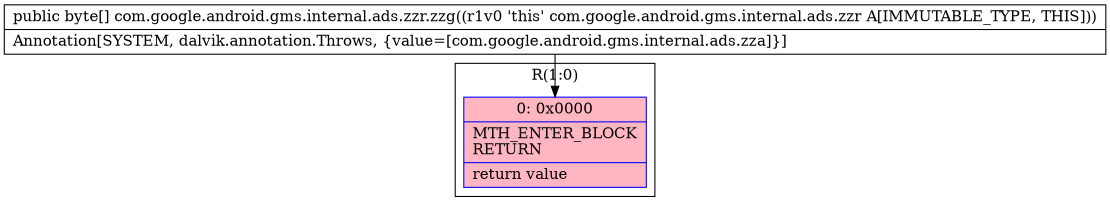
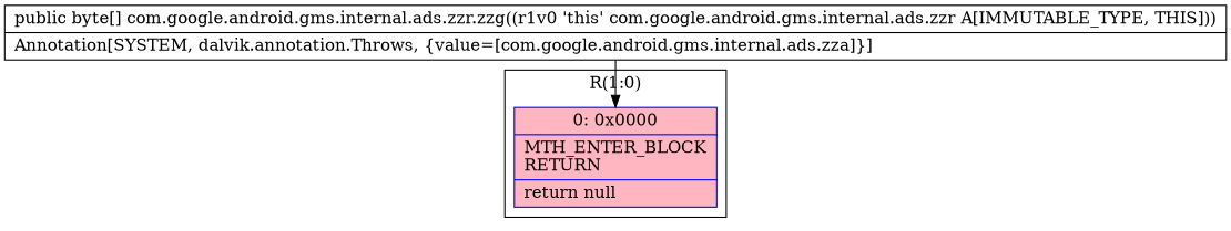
  digraph {
    node [shape=record style=filled]
-   n1 [color=blue label="{0\:\ 0x0000|MTH_ENTER_BLOCK\lRETURN\l|return value\l}" fillcolor=lightpink]
+   n1 [color=blue label="{0\:\ 0x0000|MTH_ENTER_BLOCK\lRETURN\l|return null\l}" fillcolor=lightpink]
    n2 [label="{public byte[] com.google.android.gms.internal.ads.zzr.zzg((r1v0 'this' com.google.android.gms.internal.ads.zzr A[IMMUTABLE_TYPE, THIS]))  | Annotation[SYSTEM, dalvik.annotation.Throws, \{value=[com.google.android.gms.internal.ads.zza]\}]\l}" fillcolor=white]
    subgraph cluster_1 {
      label="R(1:0)"
      n1
    }
    n2 -> n1 [style=solid]
  }
